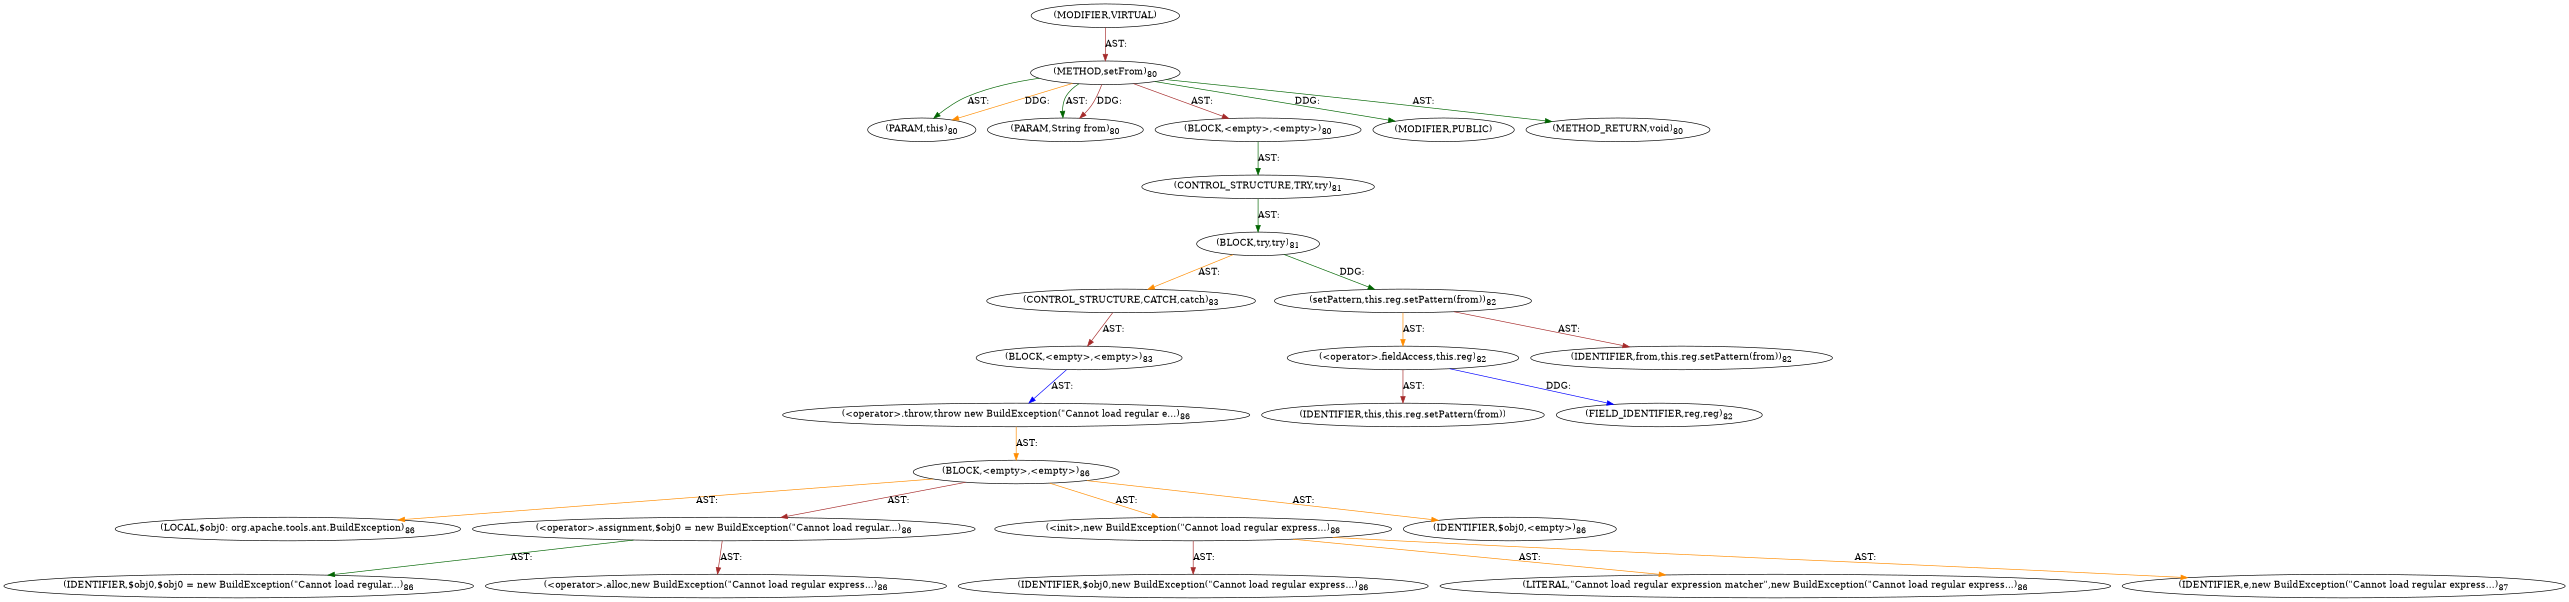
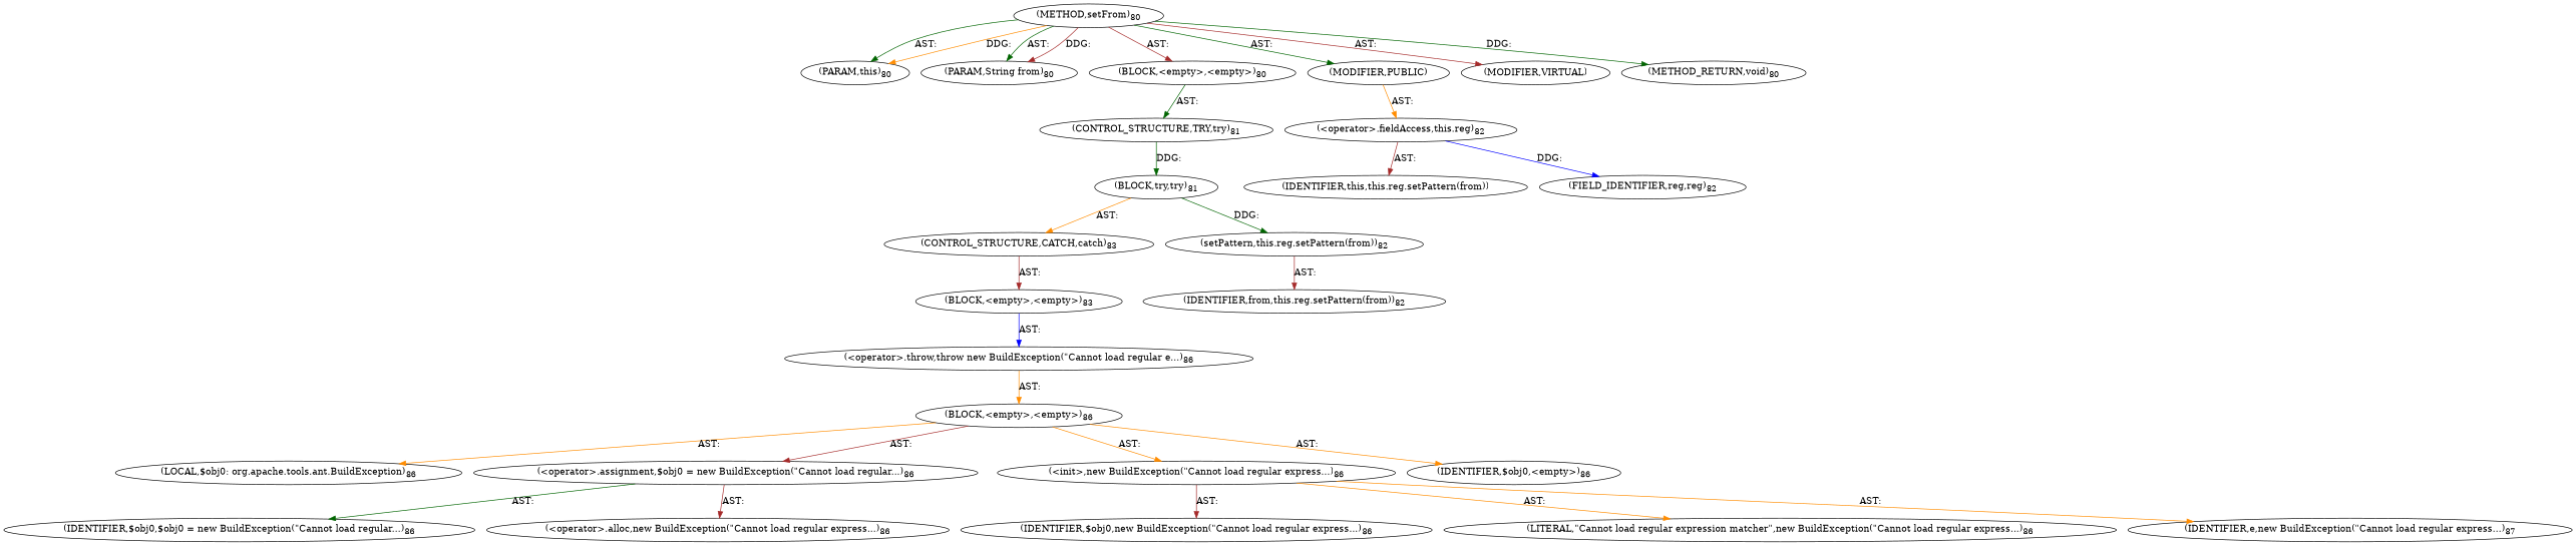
  digraph {
    edge [color=darkorange]
    n1 [label=<(METHOD,setFrom)<SUB>80</SUB>>]
    n2 [label=<(PARAM,this)<SUB>80</SUB>>]
    n3 [label=<(PARAM,String from)<SUB>80</SUB>>]
    n4 [label=<(BLOCK,&lt;empty&gt;,&lt;empty&gt;)<SUB>80</SUB>>]
    n5 [label=<(MODIFIER,PUBLIC)>]
    n6 [label=<(MODIFIER,VIRTUAL)>]
    n7 [label=<(METHOD_RETURN,void)<SUB>80</SUB>>]
    n8 [label=<(CONTROL_STRUCTURE,TRY,try)<SUB>81</SUB>>]
    n9 [label=<(BLOCK,try,try)<SUB>81</SUB>>]
    n10 [label=<(CONTROL_STRUCTURE,CATCH,catch)<SUB>83</SUB>>]
    n11 [label=<(setPattern,this.reg.setPattern(from))<SUB>82</SUB>>]
    n12 [label=<(BLOCK,&lt;empty&gt;,&lt;empty&gt;)<SUB>83</SUB>>]
    n13 [label=<(&lt;operator&gt;.fieldAccess,this.reg)<SUB>82</SUB>>]
    n14 [label=<(IDENTIFIER,from,this.reg.setPattern(from))<SUB>82</SUB>>]
    n15 [label=<(IDENTIFIER,this,this.reg.setPattern(from))>]
    n16 [label=<(FIELD_IDENTIFIER,reg,reg)<SUB>82</SUB>>]
    n17 [label=<(&lt;operator&gt;.throw,throw new BuildException(&quot;Cannot load regular e...)<SUB>86</SUB>>]
    n18 [label=<(BLOCK,&lt;empty&gt;,&lt;empty&gt;)<SUB>86</SUB>>]
    n19 [label=<(LOCAL,$obj0: org.apache.tools.ant.BuildException)<SUB>86</SUB>>]
    n20 [label=<(&lt;operator&gt;.assignment,$obj0 = new BuildException(&quot;Cannot load regular...)<SUB>86</SUB>>]
    n21 [label=<(&lt;init&gt;,new BuildException(&quot;Cannot load regular express...)<SUB>86</SUB>>]
    n22 [label=<(IDENTIFIER,$obj0,&lt;empty&gt;)<SUB>86</SUB>>]
    n23 [label=<(IDENTIFIER,$obj0,$obj0 = new BuildException(&quot;Cannot load regular...)<SUB>86</SUB>>]
    n24 [label=<(&lt;operator&gt;.alloc,new BuildException(&quot;Cannot load regular express...)<SUB>86</SUB>>]
    n25 [label=<(IDENTIFIER,$obj0,new BuildException(&quot;Cannot load regular express...)<SUB>86</SUB>>]
    n26 [label=<(LITERAL,&quot;Cannot load regular expression matcher&quot;,new BuildException(&quot;Cannot load regular express...)<SUB>86</SUB>>]
    n27 [label=<(IDENTIFIER,e,new BuildException(&quot;Cannot load regular express...)<SUB>87</SUB>>]
    n1 -> n2 [color=darkgreen label="AST: "]
    n1 -> n2 [label="DDG: "]
    n1 -> n3 [color=darkgreen label="AST: "]
    n1 -> n3 [color=brown label="DDG: "]
    n1 -> n4 [color=brown label="AST: "]
-   n1 -> n5 [color=darkgreen label="DDG: "]
-   n6 -> n1 [color=brown label="AST: "]
-   n1 -> n7 [color=darkgreen label="AST: "]
+   n1 -> n5 [color=darkgreen label="AST: "]
+   n1 -> n6 [color=brown label="AST: "]
+   n1 -> n7 [color=darkgreen label="DDG: "]
    n4 -> n8 [color=darkgreen label="AST: "]
-   n8 -> n9 [color=darkgreen label="AST: "]
+   n8 -> n9 [color=darkgreen label="DDG: "]
    n9 -> n10 [label="AST: "]
    n9 -> n11 [color=darkgreen label="DDG: "]
    n10 -> n12 [color=brown label="AST: "]
-   n11 -> n13 [label="AST: "]
+   n5 -> n13 [label="AST: "]
    n11 -> n14 [color=brown label="AST: "]
    n12 -> n17 [color=blue label="AST: "]
    n13 -> n15 [color=brown label="AST: "]
    n13 -> n16 [color=blue label="DDG: "]
    n17 -> n18 [label="AST: "]
    n18 -> n19 [label="AST: "]
    n18 -> n20 [color=brown label="AST: "]
    n18 -> n21 [label="AST: "]
    n18 -> n22 [label="AST: "]
    n20 -> n23 [color=darkgreen label="AST: "]
    n20 -> n24 [color=brown label="AST: "]
    n21 -> n25 [color=brown label="AST: "]
    n21 -> n26 [label="AST: "]
    n21 -> n27 [label="AST: "]
  }
